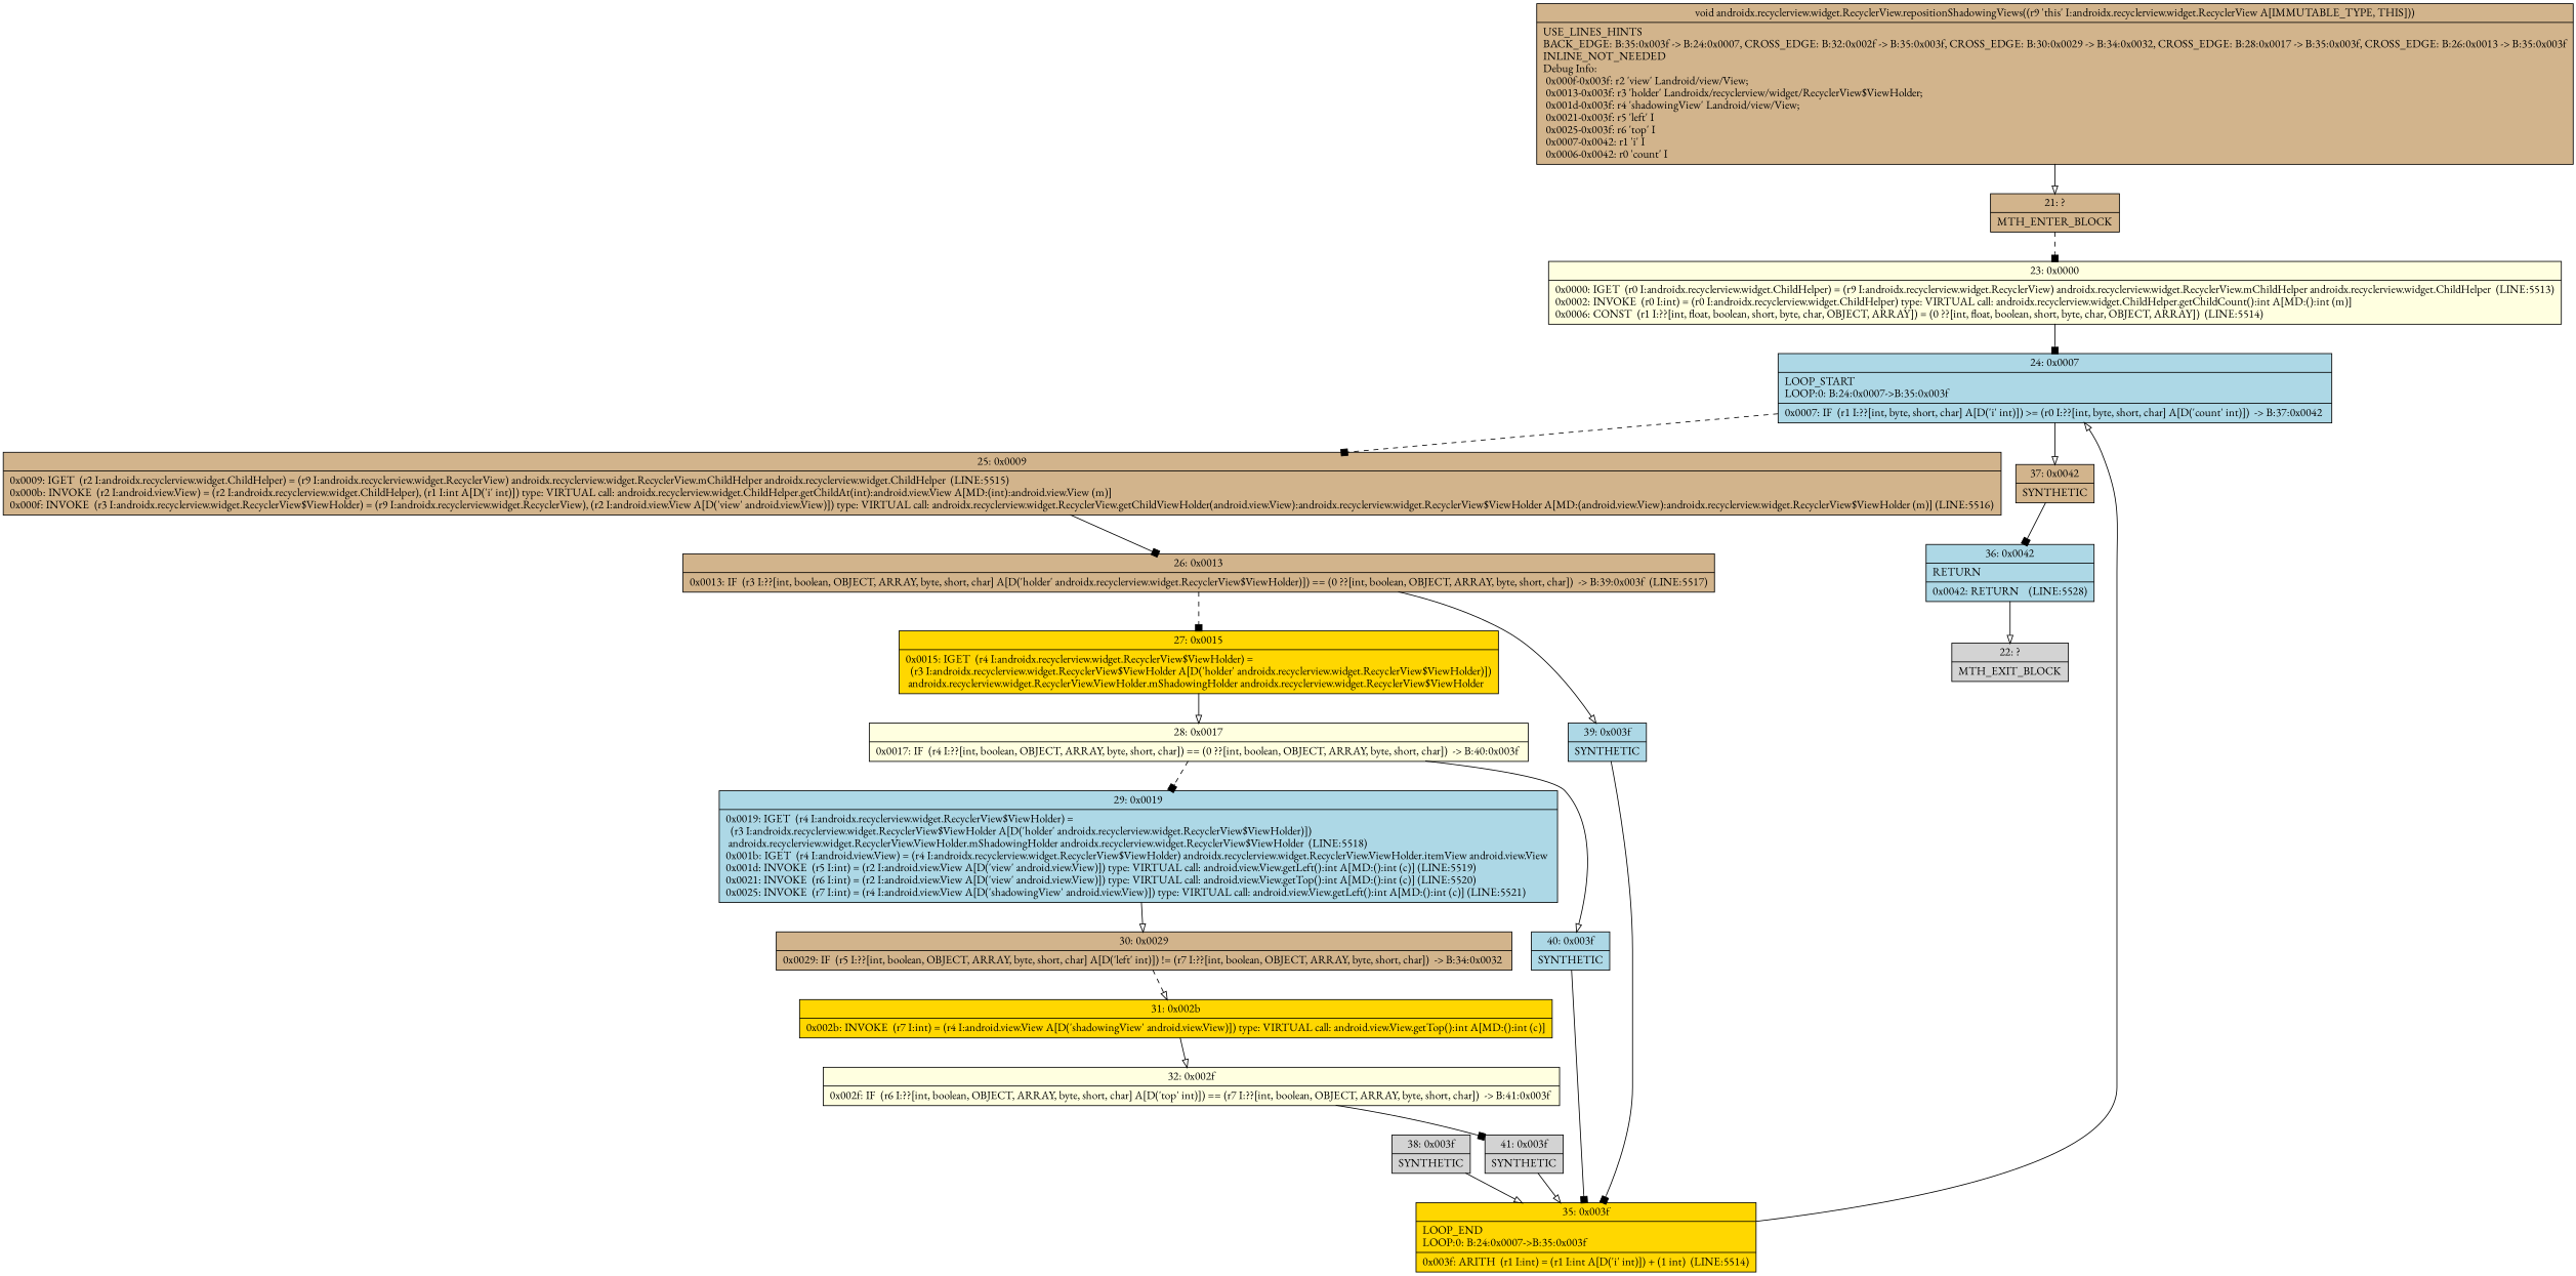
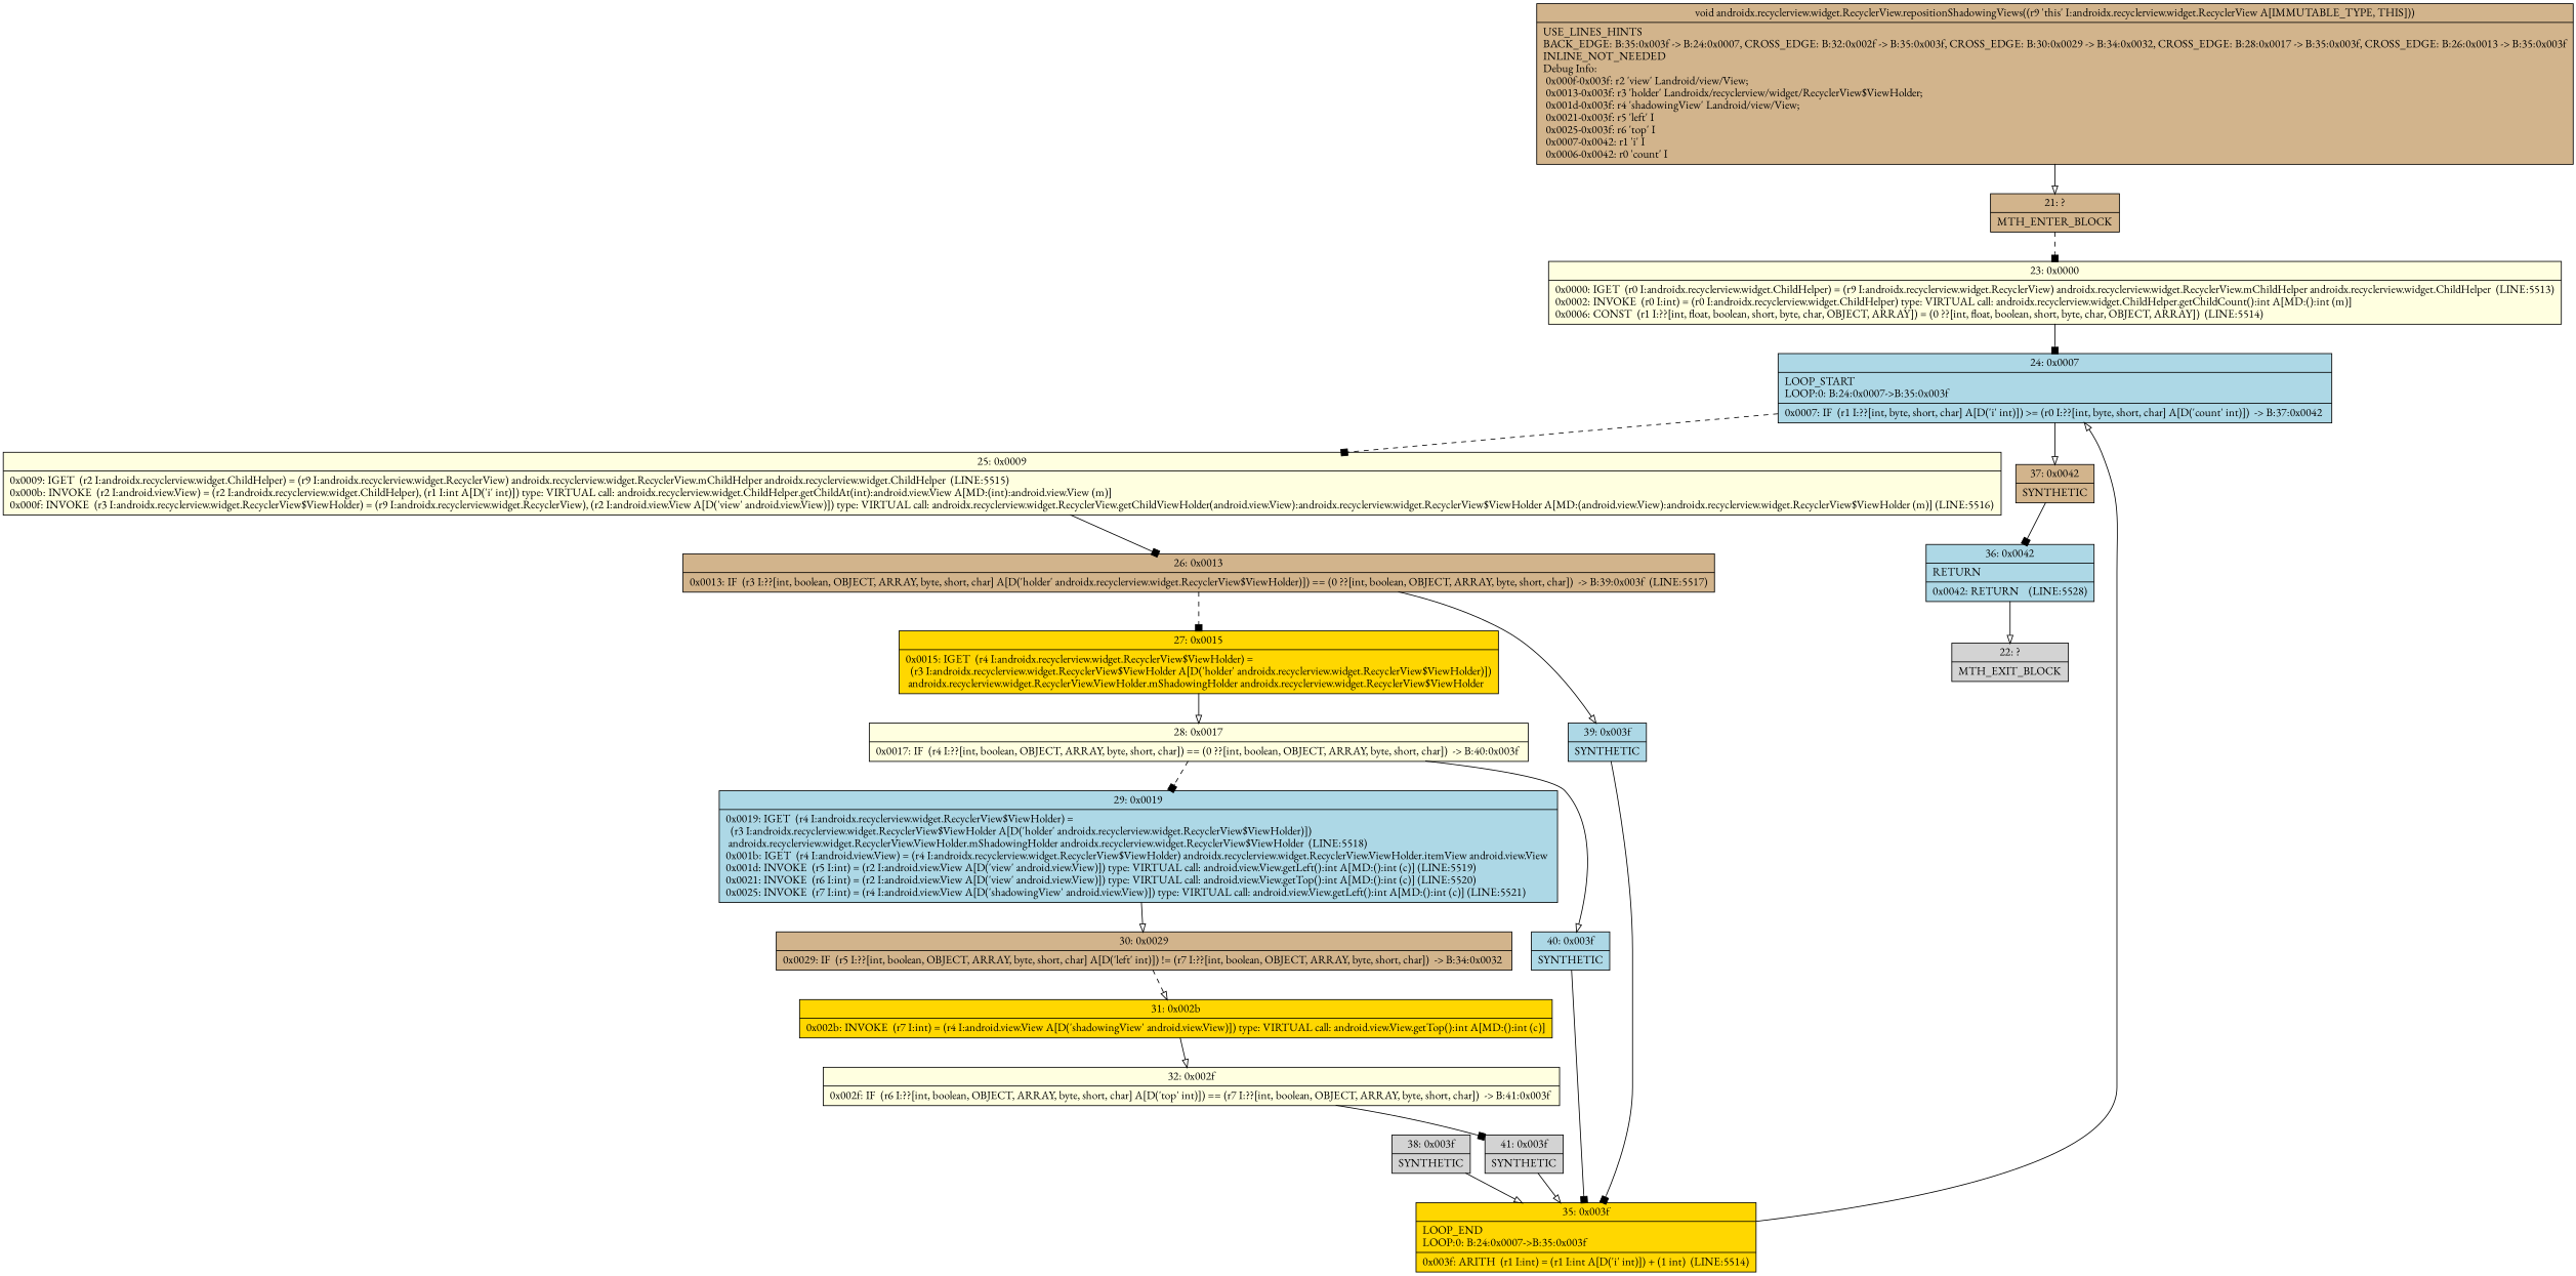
  digraph {
    fontname="EB Garamond"
    node [fillcolor=tan fontname="EB Garamond" shape=record style=filled]
    edge [arrowhead=onormal fontname="EB Garamond"]
    n1 [label="{21\:\ ?|MTH_ENTER_BLOCK\l}"]
    n2 [fillcolor=lightyellow label="{23\:\ 0x0000|0x0000: IGET  (r0 I:androidx.recyclerview.widget.ChildHelper) = (r9 I:androidx.recyclerview.widget.RecyclerView) androidx.recyclerview.widget.RecyclerView.mChildHelper androidx.recyclerview.widget.ChildHelper  (LINE:5513)\l0x0002: INVOKE  (r0 I:int) = (r0 I:androidx.recyclerview.widget.ChildHelper) type: VIRTUAL call: androidx.recyclerview.widget.ChildHelper.getChildCount():int A[MD:():int (m)]\l0x0006: CONST  (r1 I:??[int, float, boolean, short, byte, char, OBJECT, ARRAY]) = (0 ??[int, float, boolean, short, byte, char, OBJECT, ARRAY])  (LINE:5514)\l}"]
    n3 [fillcolor=lightblue label="{24\:\ 0x0007|LOOP_START\lLOOP:0: B:24:0x0007\-\>B:35:0x003f\l|0x0007: IF  (r1 I:??[int, byte, short, char] A[D('i' int)]) \>= (r0 I:??[int, byte, short, char] A[D('count' int)])  \-\> B:37:0x0042 \l}"]
-   n4 [label="{25\:\ 0x0009|0x0009: IGET  (r2 I:androidx.recyclerview.widget.ChildHelper) = (r9 I:androidx.recyclerview.widget.RecyclerView) androidx.recyclerview.widget.RecyclerView.mChildHelper androidx.recyclerview.widget.ChildHelper  (LINE:5515)\l0x000b: INVOKE  (r2 I:android.view.View) = (r2 I:androidx.recyclerview.widget.ChildHelper), (r1 I:int A[D('i' int)]) type: VIRTUAL call: androidx.recyclerview.widget.ChildHelper.getChildAt(int):android.view.View A[MD:(int):android.view.View (m)]\l0x000f: INVOKE  (r3 I:androidx.recyclerview.widget.RecyclerView$ViewHolder) = (r9 I:androidx.recyclerview.widget.RecyclerView), (r2 I:android.view.View A[D('view' android.view.View)]) type: VIRTUAL call: androidx.recyclerview.widget.RecyclerView.getChildViewHolder(android.view.View):androidx.recyclerview.widget.RecyclerView$ViewHolder A[MD:(android.view.View):androidx.recyclerview.widget.RecyclerView$ViewHolder (m)] (LINE:5516)\l}"]
+   n4 [fillcolor=lightyellow label="{25\:\ 0x0009|0x0009: IGET  (r2 I:androidx.recyclerview.widget.ChildHelper) = (r9 I:androidx.recyclerview.widget.RecyclerView) androidx.recyclerview.widget.RecyclerView.mChildHelper androidx.recyclerview.widget.ChildHelper  (LINE:5515)\l0x000b: INVOKE  (r2 I:android.view.View) = (r2 I:androidx.recyclerview.widget.ChildHelper), (r1 I:int A[D('i' int)]) type: VIRTUAL call: androidx.recyclerview.widget.ChildHelper.getChildAt(int):android.view.View A[MD:(int):android.view.View (m)]\l0x000f: INVOKE  (r3 I:androidx.recyclerview.widget.RecyclerView$ViewHolder) = (r9 I:androidx.recyclerview.widget.RecyclerView), (r2 I:android.view.View A[D('view' android.view.View)]) type: VIRTUAL call: androidx.recyclerview.widget.RecyclerView.getChildViewHolder(android.view.View):androidx.recyclerview.widget.RecyclerView$ViewHolder A[MD:(android.view.View):androidx.recyclerview.widget.RecyclerView$ViewHolder (m)] (LINE:5516)\l}"]
    n5 [label="{37\:\ 0x0042|SYNTHETIC\l}"]
    n6 [label="{26\:\ 0x0013|0x0013: IF  (r3 I:??[int, boolean, OBJECT, ARRAY, byte, short, char] A[D('holder' androidx.recyclerview.widget.RecyclerView$ViewHolder)]) == (0 ??[int, boolean, OBJECT, ARRAY, byte, short, char])  \-\> B:39:0x003f  (LINE:5517)\l}"]
    n7 [fillcolor=lightblue label="{36\:\ 0x0042|RETURN\l|0x0042: RETURN    (LINE:5528)\l}"]
    n8 [fillcolor=gold label="{27\:\ 0x0015|0x0015: IGET  (r4 I:androidx.recyclerview.widget.RecyclerView$ViewHolder) = \l  (r3 I:androidx.recyclerview.widget.RecyclerView$ViewHolder A[D('holder' androidx.recyclerview.widget.RecyclerView$ViewHolder)])\l androidx.recyclerview.widget.RecyclerView.ViewHolder.mShadowingHolder androidx.recyclerview.widget.RecyclerView$ViewHolder \l}"]
    n9 [fillcolor=lightblue label="{39\:\ 0x003f|SYNTHETIC\l}"]
    n10 [fillcolor=lightyellow label="{28\:\ 0x0017|0x0017: IF  (r4 I:??[int, boolean, OBJECT, ARRAY, byte, short, char]) == (0 ??[int, boolean, OBJECT, ARRAY, byte, short, char])  \-\> B:40:0x003f \l}"]
    n11 [fillcolor=gold label="{35\:\ 0x003f|LOOP_END\lLOOP:0: B:24:0x0007\-\>B:35:0x003f\l|0x003f: ARITH  (r1 I:int) = (r1 I:int A[D('i' int)]) + (1 int)  (LINE:5514)\l}"]
    n12 [fillcolor=lightblue label="{29\:\ 0x0019|0x0019: IGET  (r4 I:androidx.recyclerview.widget.RecyclerView$ViewHolder) = \l  (r3 I:androidx.recyclerview.widget.RecyclerView$ViewHolder A[D('holder' androidx.recyclerview.widget.RecyclerView$ViewHolder)])\l androidx.recyclerview.widget.RecyclerView.ViewHolder.mShadowingHolder androidx.recyclerview.widget.RecyclerView$ViewHolder  (LINE:5518)\l0x001b: IGET  (r4 I:android.view.View) = (r4 I:androidx.recyclerview.widget.RecyclerView$ViewHolder) androidx.recyclerview.widget.RecyclerView.ViewHolder.itemView android.view.View \l0x001d: INVOKE  (r5 I:int) = (r2 I:android.view.View A[D('view' android.view.View)]) type: VIRTUAL call: android.view.View.getLeft():int A[MD:():int (c)] (LINE:5519)\l0x0021: INVOKE  (r6 I:int) = (r2 I:android.view.View A[D('view' android.view.View)]) type: VIRTUAL call: android.view.View.getTop():int A[MD:():int (c)] (LINE:5520)\l0x0025: INVOKE  (r7 I:int) = (r4 I:android.view.View A[D('shadowingView' android.view.View)]) type: VIRTUAL call: android.view.View.getLeft():int A[MD:():int (c)] (LINE:5521)\l}"]
    n13 [fillcolor=lightblue label="{40\:\ 0x003f|SYNTHETIC\l}"]
    n14 [label="{30\:\ 0x0029|0x0029: IF  (r5 I:??[int, boolean, OBJECT, ARRAY, byte, short, char] A[D('left' int)]) != (r7 I:??[int, boolean, OBJECT, ARRAY, byte, short, char])  \-\> B:34:0x0032 \l}"]
    n15 [fillcolor=gold label="{31\:\ 0x002b|0x002b: INVOKE  (r7 I:int) = (r4 I:android.view.View A[D('shadowingView' android.view.View)]) type: VIRTUAL call: android.view.View.getTop():int A[MD:():int (c)]\l}"]
    n16 [fillcolor=lightyellow label="{32\:\ 0x002f|0x002f: IF  (r6 I:??[int, boolean, OBJECT, ARRAY, byte, short, char] A[D('top' int)]) == (r7 I:??[int, boolean, OBJECT, ARRAY, byte, short, char])  \-\> B:41:0x003f \l}"]
    n17 [fillcolor=lightgrey label="{41\:\ 0x003f|SYNTHETIC\l}"]
    n18 [fillcolor=lightgrey label="{38\:\ 0x003f|SYNTHETIC\l}"]
    n19 [fillcolor=lightgrey label="{22\:\ ?|MTH_EXIT_BLOCK\l}"]
    n20 [label="{void androidx.recyclerview.widget.RecyclerView.repositionShadowingViews((r9 'this' I:androidx.recyclerview.widget.RecyclerView A[IMMUTABLE_TYPE, THIS]))  | USE_LINES_HINTS\lBACK_EDGE: B:35:0x003f \-\> B:24:0x0007, CROSS_EDGE: B:32:0x002f \-\> B:35:0x003f, CROSS_EDGE: B:30:0x0029 \-\> B:34:0x0032, CROSS_EDGE: B:28:0x0017 \-\> B:35:0x003f, CROSS_EDGE: B:26:0x0013 \-\> B:35:0x003f\lINLINE_NOT_NEEDED\lDebug Info:\l  0x000f\-0x003f: r2 'view' Landroid\/view\/View;\l  0x0013\-0x003f: r3 'holder' Landroidx\/recyclerview\/widget\/RecyclerView$ViewHolder;\l  0x001d\-0x003f: r4 'shadowingView' Landroid\/view\/View;\l  0x0021\-0x003f: r5 'left' I\l  0x0025\-0x003f: r6 'top' I\l  0x0007\-0x0042: r1 'i' I\l  0x0006\-0x0042: r0 'count' I\l}"]
    n1 -> n2 [arrowhead=box style=dashed]
    n2 -> n3 [arrowhead=box]
    n3 -> n4 [arrowhead=box style=dashed]
    n3 -> n5
    n4 -> n6 [arrowhead=box]
    n5 -> n7 [arrowhead=box]
    n6 -> n8 [arrowhead=box style=dashed]
    n6 -> n9
    n7 -> n19
    n8 -> n10
    n9 -> n11 [arrowhead=box]
    n10 -> n12 [arrowhead=box style=dashed]
    n10 -> n13
    n11 -> n3
    n12 -> n14
    n13 -> n11 [arrowhead=box]
    n14 -> n15 [style=dashed]
    n15 -> n16
    n16 -> n17 [arrowhead=box]
    n17 -> n11
    n18 -> n11
    n20 -> n1
  }
